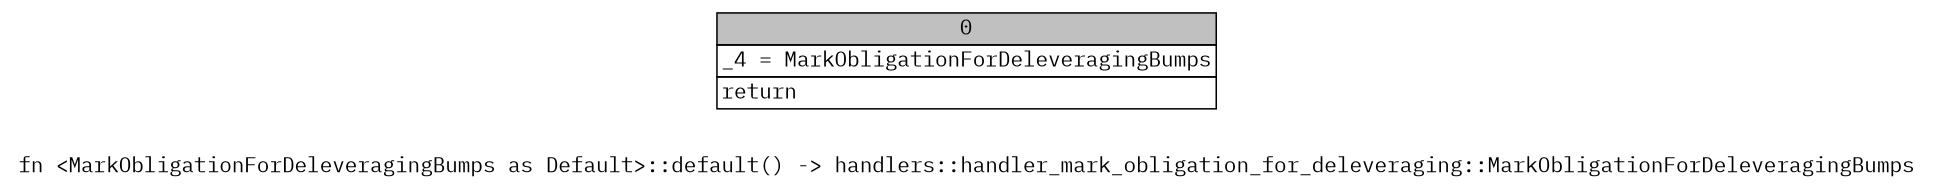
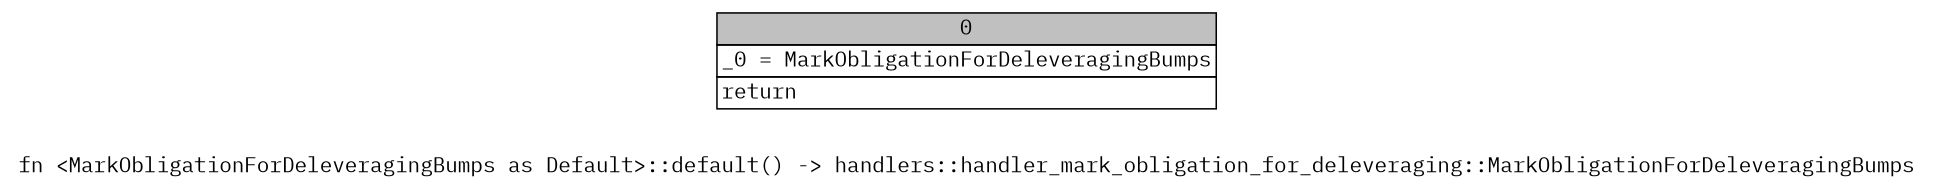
  digraph {
    fontname="IBM Plex Mono"
    label=<fn &lt;MarkObligationForDeleveragingBumps as Default&gt;::default() -&gt; handlers::handler_mark_obligation_for_deleveraging::MarkObligationForDeleveragingBumps<br align="left"/>>
    rankdir=LR
-   n1 [fontname="IBM Plex Mono" label=<<table border="0" cellborder="1" cellspacing="0"><tr><td bgcolor="gray" align="center" colspan="1">0</td></tr><tr><td align="left" balign="left">_4 = MarkObligationForDeleveragingBumps<br/></td></tr><tr><td align="left">return</td></tr></table>> shape=none]
+   n1 [fontname="IBM Plex Mono" label=<<table border="0" cellborder="1" cellspacing="0"><tr><td bgcolor="gray" align="center" colspan="1">0</td></tr><tr><td align="left" balign="left">_0 = MarkObligationForDeleveragingBumps<br/></td></tr><tr><td align="left">return</td></tr></table>> shape=none]
  }
